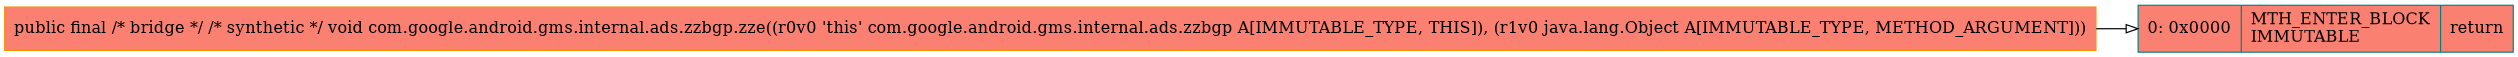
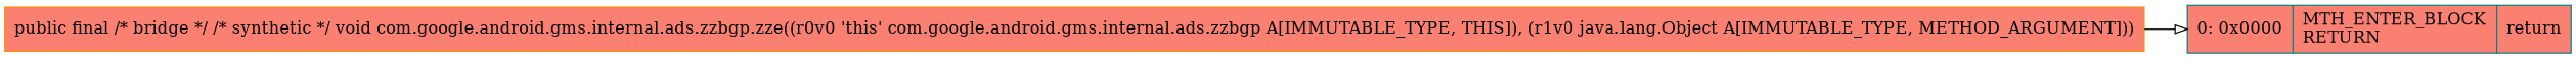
  digraph {
    rankdir=LR
    node [shape=record style=filled fillcolor=salmon]
-   n1 [label="{0\:\ 0x0000|MTH_ENTER_BLOCK\lIMMUTABLE\l|return\l}" color=teal]
+   n1 [label="{0\:\ 0x0000|MTH_ENTER_BLOCK\lRETURN\l|return\l}" color=teal]
    n2 [label="{public final \/* bridge *\/ \/* synthetic *\/ void com.google.android.gms.internal.ads.zzbgp.zze((r0v0 'this' com.google.android.gms.internal.ads.zzbgp A[IMMUTABLE_TYPE, THIS]), (r1v0 java.lang.Object A[IMMUTABLE_TYPE, METHOD_ARGUMENT])) }" color=darkorange]
    n2 -> n1 [arrowhead=onormal]
  }
